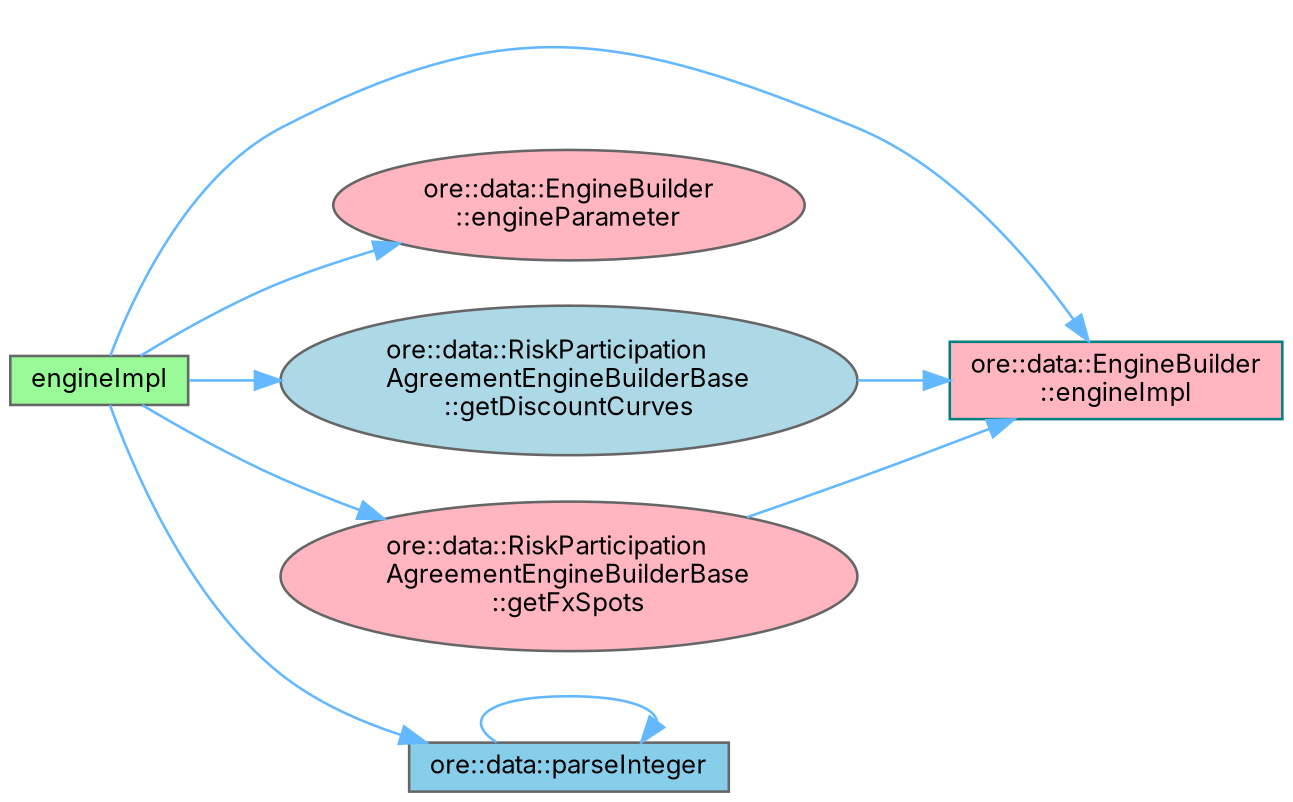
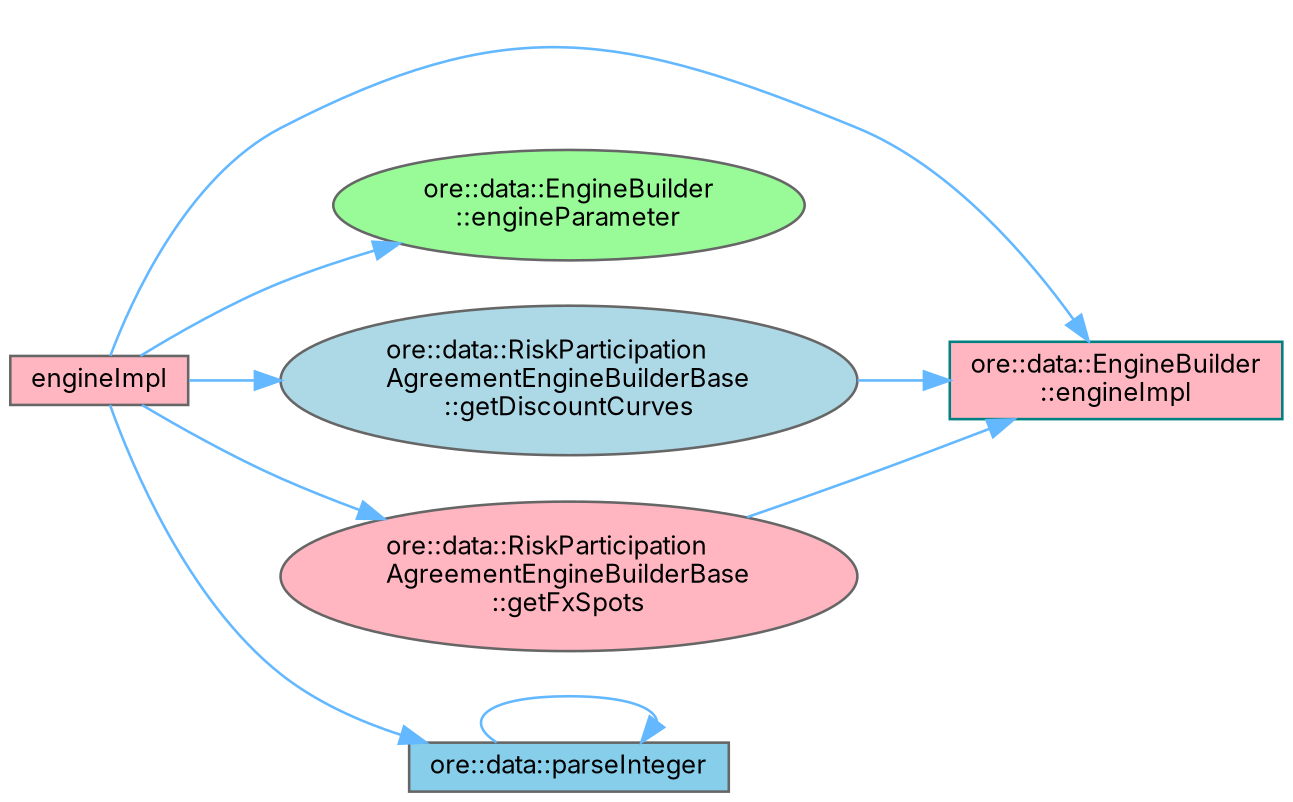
  digraph {
    fontname=Inter
    rankdir=LR
    node [color=gray40 fillcolor=palegreen fontname=Inter fontsize=10 shape=box style=filled]
    edge [color=steelblue1 fontname=Inter fontsize=10 labelfontname=Helvetica labelfontsize=10 style=solid]
-   n1 [fontcolor=black height=0.2 label=engineImpl width=0.4]
+   n1 [fillcolor=lightpink fontcolor=black height=0.2 label=engineImpl width=0.4]
    n2 [color=teal fillcolor=lightpink height=0.2 label="ore::data::EngineBuilder\l::engineImpl" width=0.4]
-   n3 [fillcolor=lightpink height=0.2 label="ore::data::EngineBuilder\l::engineParameter" shape=ellipse width=0.4]
+   n3 [height=0.2 label="ore::data::EngineBuilder\l::engineParameter" shape=ellipse width=0.4]
    n4 [fillcolor=lightblue height=0.2 label="ore::data::RiskParticipation\lAgreementEngineBuilderBase\l::getDiscountCurves" shape=ellipse width=0.4]
    n5 [fillcolor=lightpink height=0.2 label="ore::data::RiskParticipation\lAgreementEngineBuilderBase\l::getFxSpots" shape=ellipse width=0.4]
    n6 [fillcolor=skyblue height=0.2 label="ore::data::parseInteger" width=0.4]
    n1 -> n2
    n1 -> n3
    n1 -> n4
    n1 -> n5
    n1 -> n6
    n4 -> n2
    n5 -> n2
    n6 -> n6
  }
